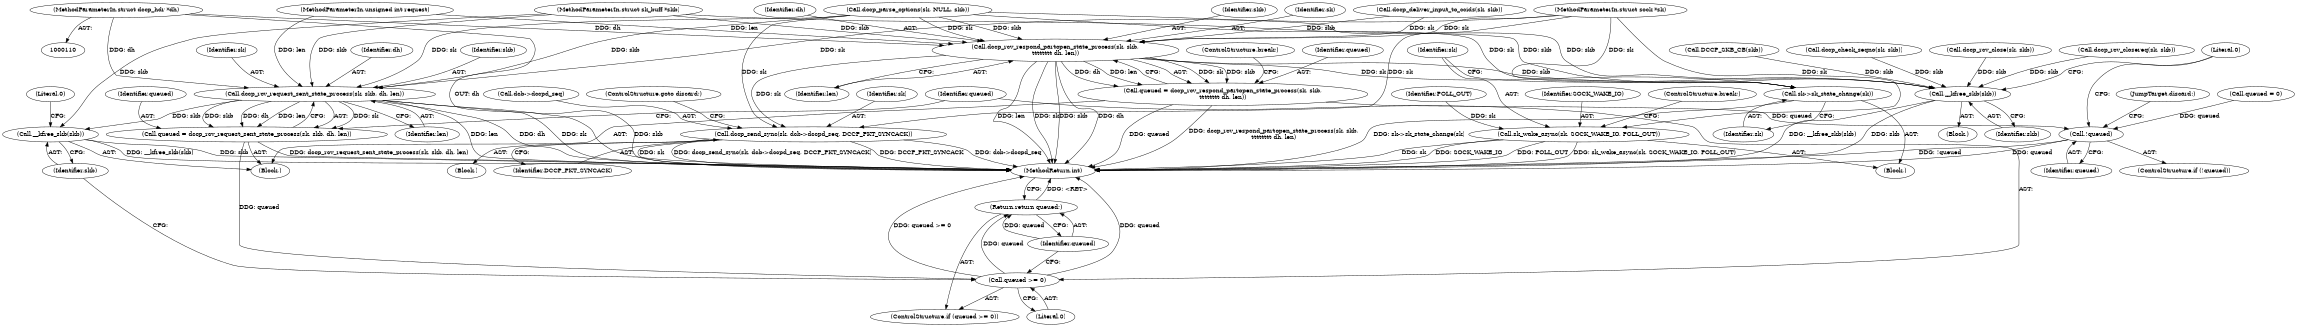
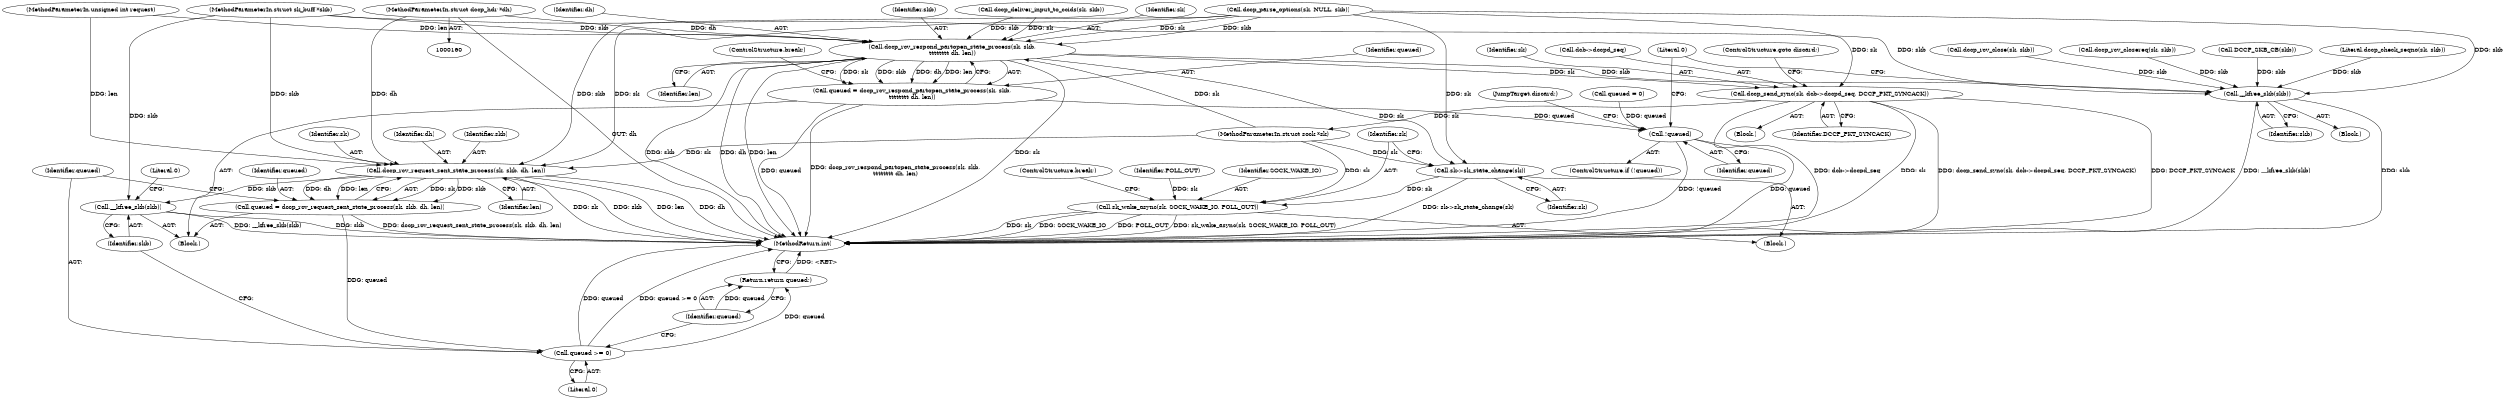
  digraph {
    n1 [label="(MethodParameterIn,struct dccp_hdr *dh)"]
    n2 [label="(Call,dccp_rcv_request_sent_state_process(sk, skb, dh, len))"]
    n3 [label="(Call,dccp_rcv_respond_partopen_state_process(sk, skb,\n\t\t\t\t\t\t\t\t dh, len))"]
    n4 [label="(MethodReturn,int)"]
-   1000110
+   1000110 [label=1000160]
    n6 [label="(Call,queued = dccp_rcv_request_sent_state_process(sk, skb, dh, len))"]
    n7 [label="(Call,__kfree_skb(skb))"]
    n8 [label="(Identifier,len)"]
    n9 [label="(Call,queued = dccp_rcv_respond_partopen_state_process(sk, skb,\n\t\t\t\t\t\t\t\t dh, len))"]
    n10 [label="(Call,sk->sk_state_change(sk))"]
    n11 [label="(Call,dccp_send_sync(sk, dcb->dccpd_seq, DCCP_PKT_SYNCACK))"]
    n12 [label="(Call,__kfree_skb(skb))"]
    n13 [label="(Identifier,len)"]
    n14 [label="(Return,return queued;)"]
    n15 [label="(Call,queued >= 0)"]
    n16 [label="(Block,)"]
    n17 [label="(Identifier,skb)"]
    n18 [label="(Literal,0)"]
-   n19 [label="(ControlStructure,if (queued >= 0))"]
    n20 [label="(Identifier,queued)"]
    n21 [label="(Call,!queued)"]
    n22 [label="(Call,sk_wake_async(sk, SOCK_WAKE_IO, POLL_OUT))"]
    n23 [label="(Block,)"]
    n24 [label="(Identifier,sk)"]
    n25 [label="(Block,)"]
    n26 [label="(Identifier,DCCP_PKT_SYNCACK)"]
    n27 [label="(Identifier,skb)"]
    n28 [label="(Block,)"]
    n29 [label="(Identifier,queued)"]
    n30 [label="(ControlStructure,if (!queued))"]
    n31 [label="(Identifier,POLL_OUT)"]
    n32 [label="(Literal,0)"]
    n33 [label="(Identifier,sk)"]
    n34 [label="(Identifier,sk)"]
    n35 [label="(Call,dccp_deliver_input_to_ccids(sk, skb))"]
    n36 [label="(Identifier,queued)"]
    n37 [label="(Call,DCCP_SKB_CB(skb))"]
    n38 [label="(Identifier,sk)"]
-   n39 [label="(Call,dccp_check_seqno(sk, skb))"]
+   n39 [label="(Literal,dccp_check_seqno(sk, skb))"]
    n40 [label="(Call,queued = 0)"]
    n41 [label="(Identifier,dh)"]
    n42 [label="(Identifier,skb)"]
    n43 [label="(Identifier,dh)"]
    n44 [label="(Call,dcb->dccpd_seq)"]
    n45 [label="(Identifier,skb)"]
    n46 [label="(MethodParameterIn,struct sock *sk)"]
    n47 [label="(JumpTarget,discard:)"]
    n48 [label="(ControlStructure,goto discard;)"]
    n49 [label="(Call,dccp_parse_options(sk, NULL, skb))"]
    n50 [label="(Identifier,SOCK_WAKE_IO)"]
    n51 [label="(Call,dccp_rcv_close(sk, skb))"]
    n52 [label="(ControlStructure,break;)"]
    n53 [label="(MethodParameterIn,unsigned int request)"]
    n54 [label="(MethodParameterIn,struct sk_buff *skb)"]
    n55 [label="(ControlStructure,break;)"]
    n56 [label="(Identifier,queued)"]
    n57 [label="(Call,dccp_rcv_closereq(sk, skb))"]
    n58 [label="(Literal,0)"]
    n59 [label="(Identifier,queued)"]
    n60 [label="(Identifier,sk)"]
    n1 -> n2 [label="DDG: dh"]
    n1 -> n3 [label="DDG: dh"]
    n1 -> n4 [label="OUT: dh"]
    n1 -> 1000110 [label="AST: "]
    n2 -> n4 [label="DDG: sk"]
    n2 -> n4 [label="DDG: skb"]
    n2 -> n4 [label="DDG: len"]
    n2 -> n4 [label="DDG: dh"]
    n2 -> n6 [label="AST: "]
    n2 -> n6 [label="DDG: sk"]
    n2 -> n6 [label="DDG: skb"]
    n2 -> n6 [label="DDG: dh"]
    n2 -> n6 [label="DDG: len"]
    n2 -> n7 [label="DDG: skb"]
    n2 -> n8 [label="CFG: "]
    n3 -> n4 [label="DDG: dh"]
    n3 -> n4 [label="DDG: len"]
    n3 -> n4 [label="DDG: sk"]
    n3 -> n4 [label="DDG: skb"]
    n3 -> n9 [label="AST: "]
    n3 -> n9 [label="DDG: sk"]
    n3 -> n9 [label="DDG: skb"]
    n3 -> n9 [label="DDG: dh"]
    n3 -> n9 [label="DDG: len"]
    n3 -> n10 [label="DDG: sk"]
    n3 -> n11 [label="DDG: sk"]
    n3 -> n12 [label="DDG: skb"]
    n3 -> n13 [label="CFG: "]
    n4 -> n14 [label="CFG: "]
    n6 -> n2 [label="CFG: "]
    n6 -> n4 [label="DDG: dccp_rcv_request_sent_state_process(sk, skb, dh, len)"]
    n6 -> n15 [label="DDG: queued"]
    n6 -> n16 [label="AST: "]
    n7 -> n4 [label="DDG: skb"]
    n7 -> n4 [label="DDG: __kfree_skb(skb)"]
    n7 -> n16 [label="AST: "]
    n7 -> n17 [label="CFG: "]
    n8 -> n2 [label="AST: "]
    n9 -> n3 [label="CFG: "]
    n9 -> n4 [label="DDG: dccp_rcv_respond_partopen_state_process(sk, skb,\n\t\t\t\t\t\t\t\t dh, len)"]
    n9 -> n4 [label="DDG: queued"]
    n9 -> n16 [label="AST: "]
    n9 -> n21 [label="DDG: queued"]
    n10 -> n4 [label="DDG: sk->sk_state_change(sk)"]
+   n10 -> n22 [label="DDG: sk"]
    n10 -> n23 [label="AST: "]
    n10 -> n24 [label="CFG: "]
    n11 -> n4 [label="DDG: dcb->dccpd_seq"]
    n11 -> n4 [label="DDG: sk"]
    n11 -> n4 [label="DDG: dccp_send_sync(sk, dcb->dccpd_seq, DCCP_PKT_SYNCACK)"]
    n11 -> n4 [label="DDG: DCCP_PKT_SYNCACK"]
    n11 -> n25 [label="AST: "]
    n11 -> n26 [label="CFG: "]
    n12 -> n4 [label="DDG: skb"]
    n12 -> n4 [label="DDG: __kfree_skb(skb)"]
    n12 -> n27 [label="CFG: "]
    n12 -> n28 [label="AST: "]
    n13 -> n3 [label="AST: "]
    n14 -> n4 [label="DDG: <RET>"]
-   n14 -> n19 [label="AST: "]
    n14 -> n20 [label="CFG: "]
    n15 -> n4 [label="DDG: queued"]
    n15 -> n4 [label="DDG: queued >= 0"]
    n15 -> n14 [label="DDG: queued"]
    n15 -> n18 [label="CFG: "]
-   n15 -> n19 [label="AST: "]
    n17 -> n7 [label="AST: "]
    n17 -> n15 [label="CFG: "]
    n18 -> n15 [label="AST: "]
    n20 -> n14 [label="AST: "]
    n20 -> n14 [label="DDG: queued"]
    n20 -> n15 [label="CFG: "]
    n21 -> n4 [label="DDG: queued"]
    n21 -> n4 [label="DDG: !queued"]
    n21 -> n29 [label="CFG: "]
    n21 -> n30 [label="AST: "]
    n22 -> n4 [label="DDG: POLL_OUT"]
    n22 -> n4 [label="DDG: sk_wake_async(sk, SOCK_WAKE_IO, POLL_OUT)"]
    n22 -> n4 [label="DDG: sk"]
    n22 -> n4 [label="DDG: SOCK_WAKE_IO"]
    n22 -> n23 [label="AST: "]
    n24 -> n10 [label="AST: "]
    n26 -> n11 [label="AST: "]
    n27 -> n12 [label="AST: "]
    n29 -> n21 [label="AST: "]
    n31 -> n22 [label="DDG: sk"]
    n32 -> n7 [label="CFG: "]
    n33 -> n3 [label="AST: "]
    n34 -> n11 [label="AST: "]
    n35 -> n3 [label="DDG: sk"]
    n35 -> n3 [label="DDG: skb"]
    n36 -> n9 [label="AST: "]
    n37 -> n12 [label="DDG: skb"]
    n38 -> n10 [label="CFG: "]
    n38 -> n22 [label="AST: "]
    n39 -> n12 [label="DDG: skb"]
    n40 -> n21 [label="DDG: queued"]
    n41 -> n3 [label="AST: "]
    n42 -> n3 [label="AST: "]
    n43 -> n2 [label="AST: "]
    n44 -> n11 [label="AST: "]
    n45 -> n2 [label="AST: "]
    n46 -> n2 [label="DDG: sk"]
    n46 -> n3 [label="DDG: sk"]
    n46 -> n10 [label="DDG: sk"]
-   n46 -> n11 [label="DDG: sk"]
+   n11 -> n46 [label="DDG: sk"]
    n46 -> n22 [label="DDG: sk"]
    n47 -> n21 [label="CFG: "]
    n48 -> n11 [label="CFG: "]
    n49 -> n2 [label="DDG: sk"]
    n49 -> n2 [label="DDG: skb"]
    n49 -> n3 [label="DDG: sk"]
    n49 -> n3 [label="DDG: skb"]
    n49 -> n10 [label="DDG: sk"]
    n49 -> n11 [label="DDG: sk"]
    n49 -> n12 [label="DDG: skb"]
    n50 -> n22 [label="AST: "]
    n51 -> n12 [label="DDG: skb"]
    n52 -> n9 [label="CFG: "]
    n53 -> n2 [label="DDG: len"]
    n53 -> n3 [label="DDG: len"]
    n54 -> n2 [label="DDG: skb"]
    n54 -> n3 [label="DDG: skb"]
    n54 -> n7 [label="DDG: skb"]
    n54 -> n12 [label="DDG: skb"]
    n55 -> n22 [label="CFG: "]
    n56 -> n6 [label="AST: "]
    n57 -> n12 [label="DDG: skb"]
    n58 -> n12 [label="CFG: "]
    n58 -> n21 [label="CFG: "]
    n59 -> n6 [label="CFG: "]
    n59 -> n15 [label="AST: "]
    n60 -> n2 [label="AST: "]
  }
